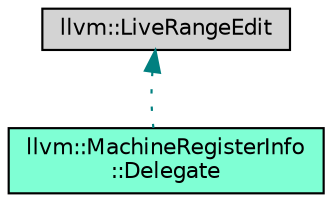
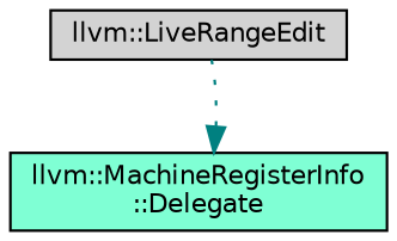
  digraph {
    node [color=black fontname=Helvetica fontsize=10 shape=box style=filled]
    n1 [fillcolor=lightgrey fontcolor=black height=0.2 label="llvm::LiveRangeEdit" width=0.4]
    n2 [height=0.2 label="llvm::MachineRegisterInfo\l::Delegate" width=0.4 fillcolor=aquamarine]
-   n1 -> n2 [color=teal dir=back fontname=Helvetica fontsize=10 labelfontname=Helvetica labelfontsize=10 style=dotted]
+   n2 -> n1 [color=teal dir=back fontname=Helvetica fontsize=10 labelfontname=Helvetica labelfontsize=10 style=dotted]
  }
